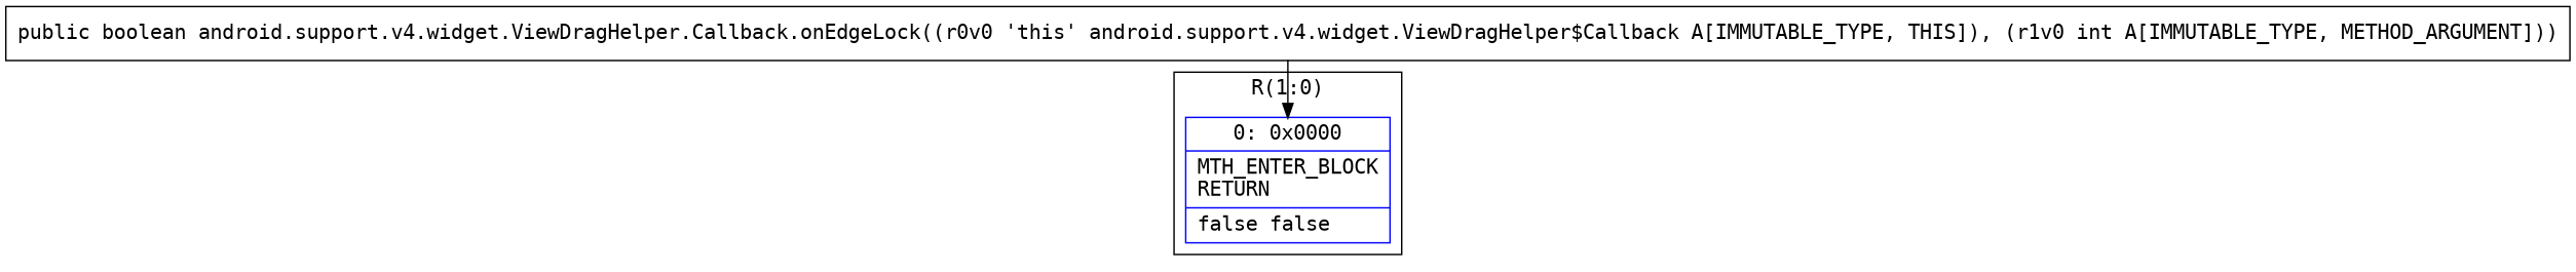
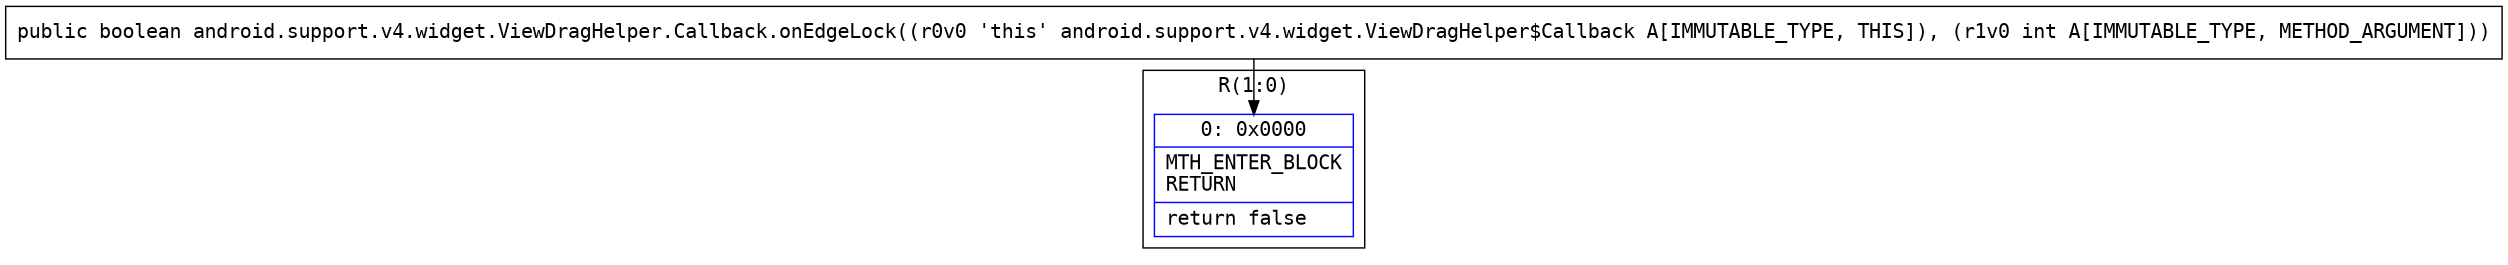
  digraph {
    fontname="DejaVu Sans Mono"
    node [shape=record fontname="DejaVu Sans Mono"]
-   n1 [color=blue label="{0\:\ 0x0000|MTH_ENTER_BLOCK\lRETURN\l|false false\l}"]
+   n1 [color=blue label="{0\:\ 0x0000|MTH_ENTER_BLOCK\lRETURN\l|return false\l}"]
    n2 [label="{public boolean android.support.v4.widget.ViewDragHelper.Callback.onEdgeLock((r0v0 'this' android.support.v4.widget.ViewDragHelper$Callback A[IMMUTABLE_TYPE, THIS]), (r1v0 int A[IMMUTABLE_TYPE, METHOD_ARGUMENT])) }"]
    subgraph cluster_1 {
      label="R(1:0)"
      n1
    }
    n2 -> n1 [fontname="DejaVu Sans Mono"]
  }
